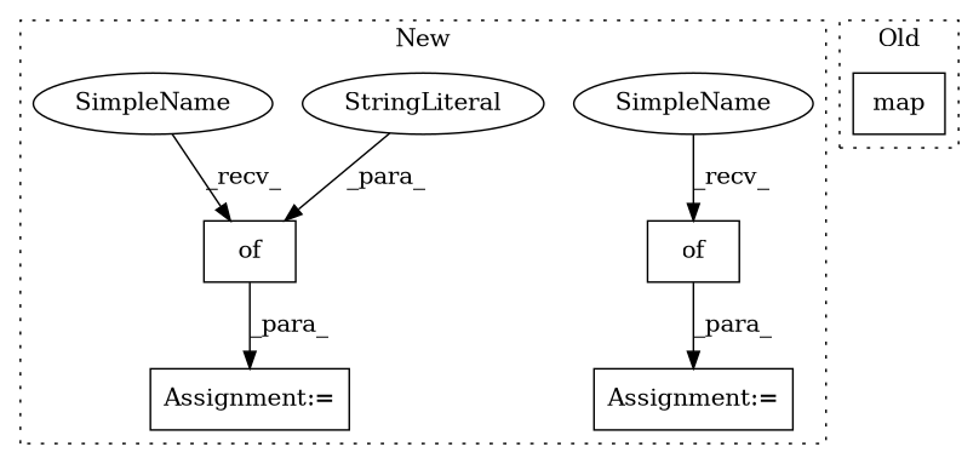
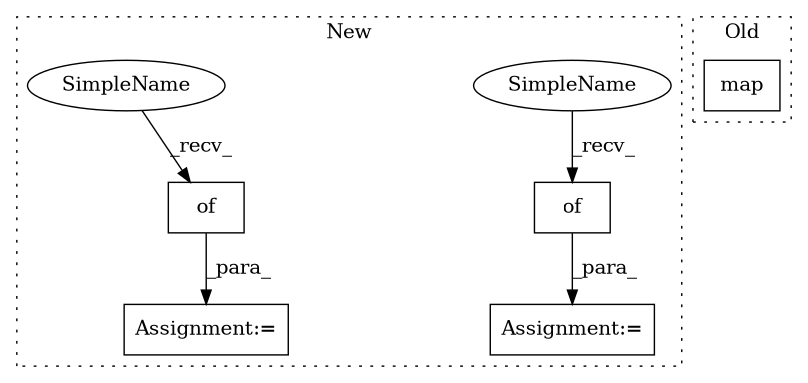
  digraph {
    node [a=32 l=3 shape=box]
    n1 [l="3,1" label=of s="749,886"]
    n2 [a=7 l=1 label="Assignment:=" s=744]
-   n3 [a=45 label=StringLiteral s=819 shape=ellipse]
    n4 [l="3,1" label=of s="593,726"]
    n5 [a=7 l=1 label="Assignment:=" s=588]
    n6 [a=42 label=SimpleName s=589 shape=ellipse]
    n7 [a=42 label=SimpleName s=745 shape=ellipse]
    n8 [l="4,1" label=map s="1132,1185"]
    subgraph cluster_1 {
      label=New
      style=dotted
      n1
      n2
-     n3
      n4
      n5
      n6
      n7
    }
    subgraph cluster_2 {
      label=Old
      style=dotted
      n8
    }
    n1 -> n2 [label=_para_]
-   n3 -> n1 [label=_para_]
    n4 -> n5 [label=_para_]
    n6 -> n4 [label=_recv_]
    n7 -> n1 [label=_recv_]
  }
